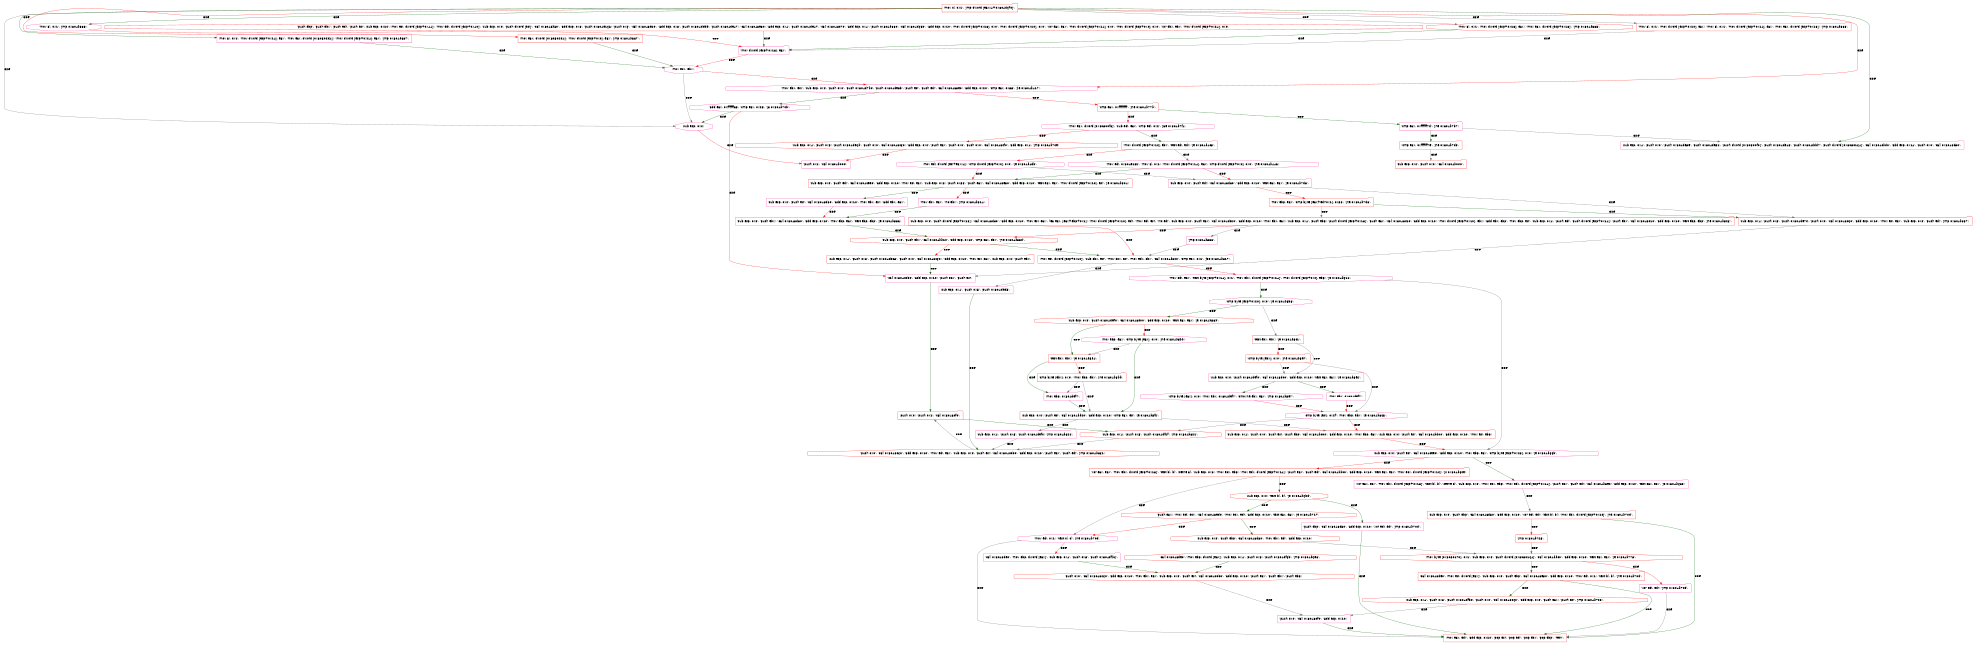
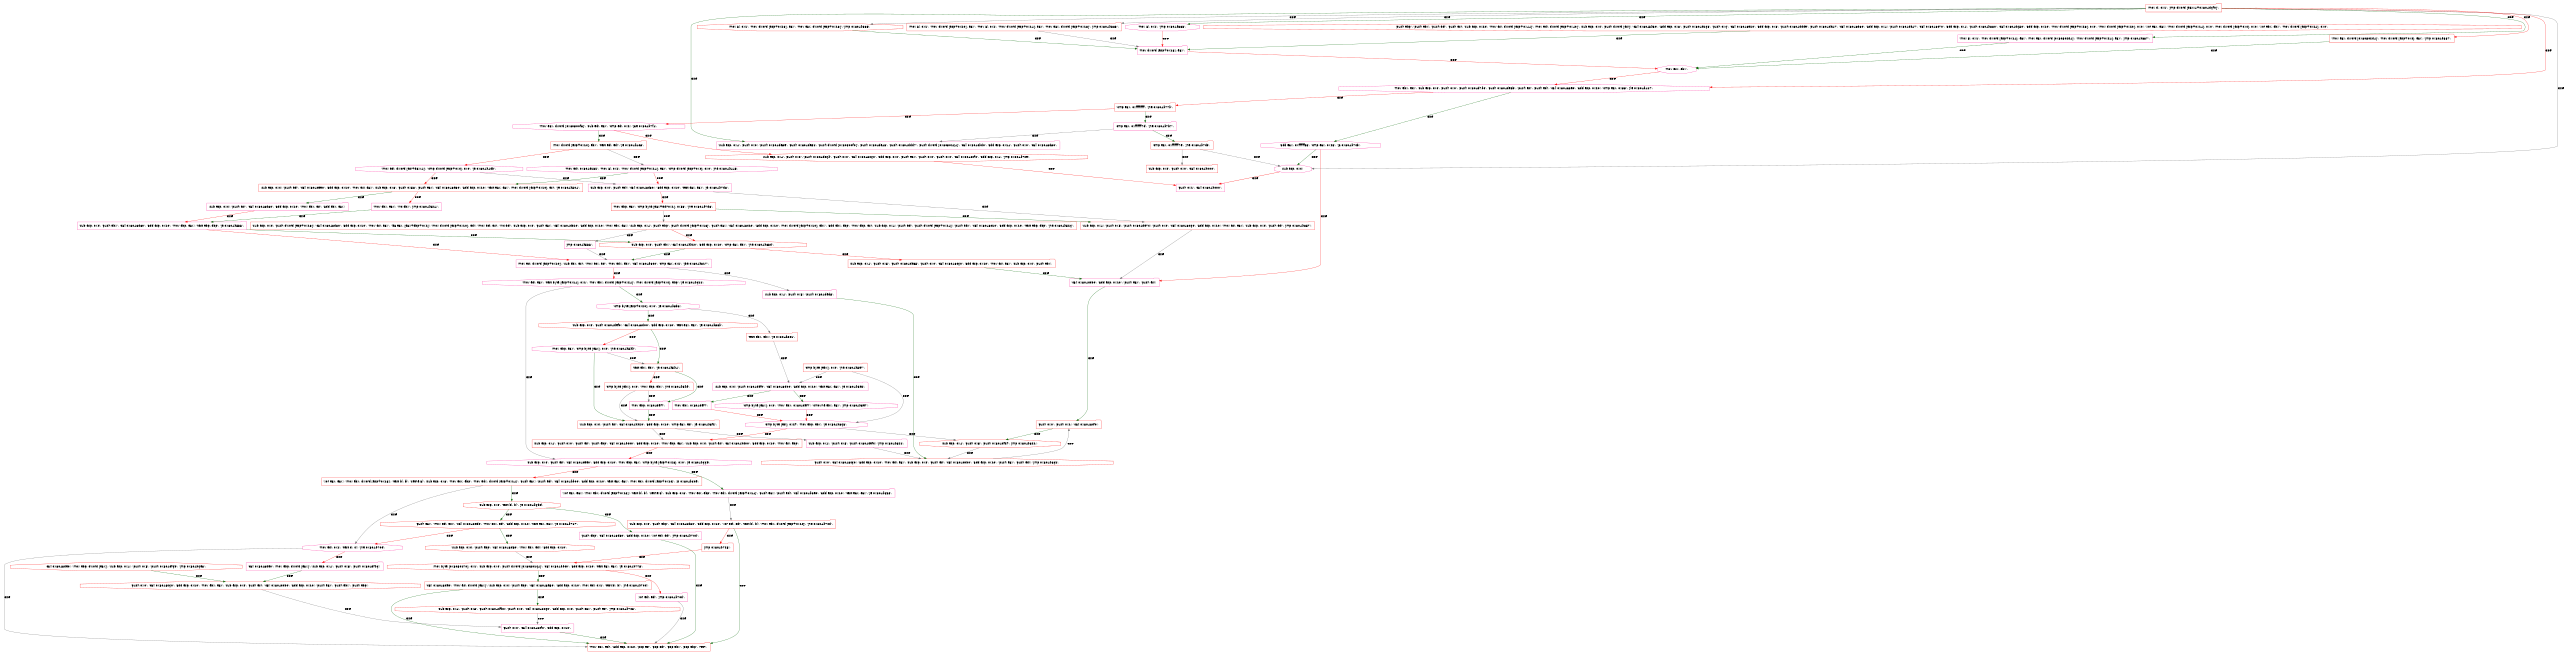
  digraph {
    fontname="DejaVu Sans"
    node [color=red fontname="DejaVu Sans" shape=folder]
    edge [color=darkgreen fontname="DejaVu Sans"]
    n1 [label="'push ebp', 'push ebx', 'push edi', 'push esi', 'sub esp, 0x2c', 'mov esi, dword [esp+0x44]', 'mov edi, dword [esp+0x40]', 'sub esp, 0xc', 'push dword [esi]', 'call 0x804a9a0', 'add esp, 0x8', 'push 0x804e16a', 'push 0x6', 'call 0x8048e20', 'add esp, 0x8', 'push 0x804ddde', 'push 0x804de47', 'call 0x8048e80', 'add esp, 0x4', 'push 0x804de47', 'call 0x8048c70', 'add esp, 0x4', 'push 0x8049880', 'call 0x804d650', 'add esp, 0x10', 'mov dword [esp+0x28], 0x0', 'mov dword [esp+0x20], 0x0', 'xor eax, eax', 'mov dword [esp+0x14], 0x0', 'mov dword [esp+0xc], 0x0', 'xor ebx, ebx', 'mov dword [esp+0x24], 0x0', " shape=octagon]
    n2 [color=deeppink label="'mov dword [esp+0x18], eax', "]
    n3 [color=deeppink label="'mov ecx, ebx', " shape=octagon]
    n4 [color=deeppink label="'mov ebx, ecx', 'sub esp, 0xc', 'push 0x0', 'push 0x804d79c', 'push 0x804de3b', 'push esi', 'push edi', 'call 0x804a8e0', 'add esp, 0x20', 'cmp eax, 0x55', 'jle 0x8049417', " shape=octagon]
    n5 [label="'cmp eax, 0xffffffff', 'jne 0x8049779', "]
    n6 [color=deeppink label="'cmp eax, 0xffffff7d', 'jne 0x80497b7', "]
    n7 [color=deeppink label="'mov eax, dword [0x80500f8]', 'sub edi, eax', 'cmp edi, 0x2', 'jae 0x80497f4', " shape=octagon]
    n8 [label="'cmp eax, 0xffffff7e', 'jne 0x80497cb', "]
    n9 [color=deeppink label="'sub esp, 0x4', 'push 0x0', 'push 0x804de5e', 'push 0x804de51', 'push dword [0x80500f0]', 'push 0x804de43', 'push 0x804ddd7', 'push dword [0x8050164]', 'call 0x804c9d0', 'add esp, 0x14', 'push 0x0', 'call 0x8048d50', "]
    n10 [label="'sub esp, 0x4', 'push 0x5', 'push 0x804de69', 'push 0x0', 'call 0x8048c60', 'add esp, 0xc', 'push eax', 'push 0x0', 'push 0x0', 'call 0x8048cf0', 'add esp, 0x4', 'jmp 0x80497ce', " shape=octagon]
    n11 [label="'mov dword [esp+0x1c], ebx', 'test edi, edi', 'je 0x80494c5', "]
    n12 [color=deeppink label="'sub esp, 0xc', " shape=octagon]
    n13 [label="'sub esp, 0xc', 'push 0x0', 'call 0x8049000', "]
    n14 [color=deeppink label="'push 0x1', 'call 0x8049000', "]
    n15 [color=deeppink label="'mov edi, 0x804e132', 'mov al, 0x1', 'mov dword [esp+0x14], eax', 'cmp dword [esp+0xc], 0x0', 'jne 0x804944a', " shape=octagon]
    n16 [color=deeppink label="'mov edi, dword [esi+eax*4]', 'cmp dword [esp+0xc], 0x0', 'je 0x80494db', " shape=octagon]
    n17 [color=deeppink label="'add eax, 0xffffffaa', 'cmp eax, 0x2a', 'ja 0x80497cb', " shape=octagon]
    n18 [color=deeppink label="'call 0x804c0b0', 'add esp, 0x10', 'push eax', 'push esi', "]
    n19 [label="'mov cl, 0x1', 'jmp dword [eax*4+0x804d6f0]', "]
    n20 [color=deeppink label="'mov al, 0x1', 'mov dword [esp+0x14], eax', 'mov eax, dword [0x80502d4]', 'mov dword [esp+0x24], eax', 'jmp 0x8049387', "]
    n21 [label="'mov eax, dword [0x80502d4]', 'mov dword [esp+0xc], eax', 'jmp 0x8049387', "]
    n22 [label="'mov al, 0x1', 'mov dword [esp+0x28], eax', 'mov eax, dword [esp+0x18]', 'jmp 0x8049383', " shape=octagon]
    n23 [label="'mov al, 0x1', 'mov dword [esp+0x20], eax', 'mov al, 0x1', 'mov dword [esp+0x14], eax', 'mov eax, dword [esp+0x18]', 'jmp 0x8049383', "]
    n24 [color=deeppink label="'mov al, 0x1', 'jmp 0x8049383', " shape=octagon]
    n25 [color=deeppink label="'sub esp, 0xc', 'push edi', 'call 0x8048d80', 'add esp, 0x10', 'test eax, eax', 'je 0x80497d8', "]
    n26 [label="'sub esp, 0xc', 'push edi', 'call 0x804cee0', 'add esp, 0x10', 'mov esi, eax', 'sub esp, 0x8', 'push 0x58', 'push eax', 'call 0x8048e30', 'add esp, 0x10', 'test eax, eax', 'mov dword [esp+0x10], esi', 'je 0x8049504', "]
    n27 [label="'sub esp, 0x4', 'push 0x5', 'push 0x804de7c', 'push 0x0', 'call 0x8048c60', 'add esp, 0x10', 'mov esi, eax', 'sub esp, 0xc', 'push edi', 'jmp 0x8049857', "]
    n28 [label="'mov ebp, eax', 'cmp byte [eax+edi-0x1], 0x58', 'jne 0x80497d8', "]
    n29 [color=deeppink label="'sub esp, 0xc', 'push esi', 'call 0x8048d80', 'add esp, 0x10', 'mov ebx, esi', 'add ebx, eax', "]
    n30 [color=deeppink label="'mov ebx, eax', 'inc ebx', 'jmp 0x8049514', "]
    n31 [label="'sub esp, 0xc', 'push dword [esp+0x18]', 'call 0x8048d80', 'add esp, 0x10', 'mov esi, eax', 'lea eax, [eax+ebp+0x1]', 'mov dword [esp+0x10], edi', 'mov edi, esi', 'inc edi', 'sub esp, 0xc', 'push eax', 'call 0x804cb20', 'add esp, 0x10', 'mov ebx, eax', 'sub esp, 0x4', 'push ebp', 'push dword [esp+0x18]', 'push eax', 'call 0x8048c10', 'add esp, 0x10', 'mov dword [esp+0x10], ebx', 'add ebx, ebp', 'mov ebp, esi', 'sub esp, 0x4', 'push edi', 'push dword [esp+0x14]', 'push ebx', 'call 0x8048c10', 'add esp, 0x10', 'test ebp, ebp', 'jne 0x8049526', "]
    n32 [color=deeppink label="'sub esp, 0xc', 'push ebx', 'call 0x8048d80', 'add esp, 0x10', 'mov ebp, eax', 'test ebp, ebp', 'je 0x804953a', "]
    n33 [label="'push 0x0', 'push 0x1', 'call 0x8048cf0', "]
    n34 [label="'sub esp, 0xc', 'push ebx', 'call 0x8049920', 'add esp, 0x10', 'cmp eax, ebx', 'jne 0x804983d', " shape=octagon]
    n35 [color=deeppink label="'jmp 0x804953a', "]
    n36 [color=deeppink label="'mov esi, dword [esp+0x10]', 'sub ebx, esi', 'mov ecx, esi', 'mov edx, ebx', 'call 0x80498c0', 'cmp eax, 0x2', 'jbe 0x8049817', "]
    n37 [label="'sub esp, 0x4', 'push 0x5', 'push 0x804df2f', 'jmp 0x8049821', " shape=octagon]
    n38 [label="'sub esp, 0x4', 'push 0x5', 'push 0x804dea5', 'push 0x0', 'call 0x8048c60', 'add esp, 0x10', 'mov esi, eax', 'sub esp, 0xc', 'push ebx', "]
    n39 [color=deeppink label="'sub esp, 0x4', 'push 0x5', 'push 0x804ded5', "]
    n40 [color=deeppink label="'mov edi, eax', 'test byte [esp+0x14], 0x1', 'mov ebx, dword [esp+0x24]', 'mov dword [esp+0xc], ebp', 'je 0x8049611', " shape=octagon]
    n41 [label="'push 0x0', 'call 0x8048c60', 'add esp, 0x10', 'mov edi, eax', 'sub esp, 0xc', 'push esi', 'call 0x804c0b0', 'add esp, 0x10', 'push eax', 'push edi', 'jmp 0x8049861', " shape=octagon]
    n42 [color=deeppink label="'sub esp, 0xc', 'push esi', 'call 0x804cee0', 'add esp, 0x10', 'mov ebp, eax', 'cmp byte [esp+0x28], 0x0', 'je 0x804966b', " shape=octagon]
    n43 [color=deeppink label="'cmp byte [esp+0x20], 0x0', 'je 0x80495b8', " shape=octagon]
    n44 [label="'xor eax, eax', 'mov ebx, dword [esp+0x18]', 'test bl, bl', 'setne al', 'sub esp, 0x8', 'mov ecx, ebp', 'mov edx, dword [esp+0x14]', 'push eax', 'push edi', 'call 0x8049900', 'add esp, 0x10', 'test eax, eax', 'mov ecx, dword [esp+0x1c]', 'js 0x80496ce', "]
    n45 [color=deeppink label="'xor eax, eax', 'mov ebx, dword [esp+0x18]', 'test bl, bl', 'setne al', 'sub esp, 0x8', 'mov ecx, ebp', 'mov edx, dword [esp+0x14]', 'push eax', 'push edi', 'call 0x80498e0', 'add esp, 0x10', 'test eax, eax', 'je 0x80496a5', "]
    n46 [label="'test ebx, ebx', 'je 0x80495c1', "]
    n47 [label="'sub esp, 0xc', 'push 0x804def0', 'call 0x8048d00', 'add esp, 0x10', 'test eax, eax', 'je 0x8049589', " shape=octagon]
    n48 [color=deeppink label="'mov edi, 0x1', 'test cl, cl', 'jne 0x804970d', " shape=octagon]
    n49 [label="'sub esp, 0xc', 'test bl, bl', 'je 0x80496bd', " shape=octagon]
    n50 [label="'sub esp, 0xc', 'push ebp', 'call 0x8048d30', 'add esp, 0x10', 'xor edi, edi', 'test bl, bl', 'mov ebx, dword [esp+0x1c]', 'jne 0x804970d', "]
    n51 [color=deeppink label="'sub esp, 0xc', 'push 0x804def0', 'call 0x8048d00', 'add esp, 0x10', 'test eax, eax', 'je 0x80495e2', "]
    n52 [label="'cmp byte [ebx], 0x0', 'jne 0x80495e7', "]
    n53 [label="'test ebx, ebx', 'je 0x8049594', "]
    n54 [color=deeppink label="'mov ebp, eax', 'cmp byte [eax], 0x0', 'jne 0x8049599', " shape=octagon]
    n55 [label="'mov eax, edi', 'add esp, 0x2c', 'pop esi', 'pop edi', 'pop ebx', 'pop ebp', 'retn', "]
    n56 [color=deeppink label="'call 0x8048de0', 'mov ebp, dword [eax]', 'sub esp, 0x4', 'push 0x5', 'push 0x804df96', "]
    n57 [label="'push eax', 'mov edi, ecx', 'call 0x8048ed0', 'mov ecx, edi', 'add esp, 0x10', 'test eax, eax', 'je 0x8049717', " shape=octagon]
    n58 [color=deeppink label="'push ebp', 'call 0x8048d30', 'add esp, 0x10', 'xor edi, edi', 'jmp 0x804970d', "]
    n59 [label="'jmp 0x8049725', "]
    n60 [color=deeppink label="'mov ebx, 0x804def7', "]
    n61 [color=deeppink label="'cmp byte [eax], 0x0', 'mov ebx, 0x804def7', 'cmovne ebx, eax', 'jmp 0x80495e7', " shape=octagon]
    n62 [color=deeppink label="'cmp byte [esi], 0x2f', 'mov ebp, ebx', 'je 0x804986a', " shape=octagon]
    n63 [color=deeppink label="'mov ebp, 0x804def7', "]
    n64 [label="'cmp byte [ebx], 0x0', 'mov ebp, ebx', 'jne 0x8049599', "]
    n65 [label="'sub esp, 0xc', 'push esi', 'call 0x8049920', 'add esp, 0x10', 'cmp eax, esi', 'je 0x80495f2', "]
    n66 [label="'push 0x0', 'call 0x8048c60', 'add esp, 0x10', 'mov ebx, eax', 'sub esp, 0xc', 'push esi', 'call 0x804c0b0', 'add esp, 0x10', 'push eax', 'push ebx', 'push ebp', " shape=octagon]
    n67 [label="'sub esp, 0xc', 'push ebp', 'call 0x8048d30', 'mov ebx, edi', 'add esp, 0x10', " shape=octagon]
    n68 [label="'mov byte [0x8050170], 0x1', 'sub esp, 0xc', 'push dword [0x8050164]', 'call 0x80499c0', 'add esp, 0x10', 'test eax, eax', 'je 0x8049775', " shape=octagon]
    n69 [label="'call 0x8048de0', 'mov ebp, dword [eax]', 'sub esp, 0x4', 'push 0x5', 'push 0x804df6b', 'jmp 0x80496e8', " shape=octagon]
    n70 [label="'sub esp, 0x4', 'push 0x0', 'push esi', 'push ebp', 'call 0x8049c00', 'add esp, 0x10', 'mov ebp, eax', 'sub esp, 0xc', 'push esi', 'call 0x8049d00', 'add esp, 0x10', 'mov esi, ebp', "]
    n71 [color=deeppink label="'sub esp, 0x4', 'push 0x5', 'push 0x804defc', 'jmp 0x8049821', "]
    n72 [color=deeppink label="'push 0x0', 'call 0x8048cf0', 'add esp, 0x10', "]
    n73 [color=deeppink label="'xor edi, edi', 'jmp 0x804970d', "]
    n74 [label="'call 0x8048de0', 'mov esi, dword [eax]', 'sub esp, 0xc', 'push ebp', 'call 0x8048e50', 'add esp, 0x10', 'mov edi, 0x1', 'test bl, bl', 'jne 0x804970d', "]
    n75 [label="'sub esp, 0x4', 'push 0x5', 'push 0x804dfbc', 'push 0x0', 'call 0x8048c60', 'add esp, 0xc', 'push eax', 'push esi', 'jmp 0x8049703', " shape=octagon]
    n1 -> n2 [label=CFG]
    n2 -> n3 [color=red label=CFG]
    n3 -> n4 [color=red label=CFG]
    n4 -> n5 [color=red label=CFG]
    n4 -> n17 [label=CFG]
    n5 -> n6 [label=CFG]
    n5 -> n7 [color=red label=CFG]
    n6 -> n8 [label=CFG]
    n6 -> n9 [color=gray40 label=CFG]
    n7 -> n10 [color=red label=CFG]
    n7 -> n11 [label=CFG]
-   n3 -> n12 [color=gray40 label=CFG]
+   n8 -> n12 [color=gray40 label=CFG]
    n8 -> n13 [color=gray40 label=CFG]
    n10 -> n14 [color=red label=CFG]
    n11 -> n15 [color=gray40 label=CFG]
    n11 -> n16 [color=red label=CFG]
    n12 -> n14 [color=red label=CFG]
    n15 -> n25 [color=red label=CFG]
    n15 -> n26 [label=CFG]
    n16 -> n25 [color=gray40 label=CFG]
    n16 -> n26 [color=red label=CFG]
    n17 -> n12 [label=CFG]
    n17 -> n18 [color=red label=CFG]
    n18 -> n33 [label=CFG]
    n19 -> n4 [color=red label=CFG]
    n19 -> n9 [label=CFG]
    n19 -> n12 [color=gray40 label=CFG]
    n19 -> n20 [label=CFG]
    n19 -> n21 [color=red label=CFG]
    n19 -> n22 [color=gray40 label=CFG]
    n19 -> n23 [color=gray40 label=CFG]
    n19 -> n24 [label=CFG]
    n20 -> n3 [label=CFG]
    n21 -> n3 [label=CFG]
    n22 -> n2 [label=CFG]
    n23 -> n2 [color=gray40 label=CFG]
    n24 -> n2 [color=red label=CFG]
    n25 -> n27 [color=gray40 label=CFG]
    n25 -> n28 [color=red label=CFG]
    n26 -> n29 [label=CFG]
    n26 -> n30 [color=red label=CFG]
    n27 -> n18 [color=gray40 label=CFG]
    n28 -> n27 [label=CFG]
    n28 -> n31 [color=gray40 label=CFG]
    n29 -> n32 [color=red label=CFG]
    n30 -> n32 [label=CFG]
    n31 -> n34 [color=red label=CFG]
    n31 -> n35 [color=gray40 label=CFG]
    n32 -> n34 [label=CFG]
    n32 -> n36 [color=red label=CFG]
    n33 -> n37 [label=CFG]
    n34 -> n36 [label=CFG]
    n34 -> n38 [color=red label=CFG]
    n35 -> n36 [color=gray40 label=CFG]
    n36 -> n39 [color=gray40 label=CFG]
    n36 -> n40 [color=red label=CFG]
    n37 -> n41 [color=gray40 label=CFG]
    n38 -> n18 [label=CFG]
    n39 -> n41 [label=CFG]
    n40 -> n42 [color=gray40 label=CFG]
    n40 -> n43 [label=CFG]
    n41 -> n33 [color=gray40 label=CFG]
    n42 -> n44 [color=red label=CFG]
    n42 -> n45 [label=CFG]
    n43 -> n46 [color=gray40 label=CFG]
    n43 -> n47 [label=CFG]
    n44 -> n48 [color=gray40 label=CFG]
    n44 -> n49 [label=CFG]
    n45 -> n50 [color=gray40 label=CFG]
    n46 -> n51 [color=gray40 label=CFG]
-   n46 -> n52 [color=red label=CFG]
    n47 -> n53 [label=CFG]
    n47 -> n54 [color=red label=CFG]
    n48 -> n55 [color=gray40 label=CFG]
    n48 -> n56 [color=red label=CFG]
    n49 -> n57 [label=CFG]
    n49 -> n58 [label=CFG]
    n50 -> n55 [label=CFG]
    n50 -> n59 [color=red label=CFG]
    n51 -> n60 [label=CFG]
    n51 -> n61 [label=CFG]
    n52 -> n51 [color=gray40 label=CFG]
    n52 -> n62 [color=gray40 label=CFG]
    n53 -> n63 [label=CFG]
    n53 -> n64 [color=red label=CFG]
    n54 -> n53 [color=gray40 label=CFG]
    n54 -> n65 [label=CFG]
    n56 -> n66 [label=CFG]
    n57 -> n48 [color=red label=CFG]
    n57 -> n67 [label=CFG]
    n58 -> n55 [label=CFG]
    n59 -> n68 [color=red label=CFG]
    n60 -> n62 [color=red label=CFG]
    n61 -> n62 [color=red label=CFG]
    n62 -> n37 [color=gray40 label=CFG]
    n62 -> n70 [color=red label=CFG]
    n63 -> n65 [label=CFG]
    n64 -> n63 [color=gray40 label=CFG]
    n64 -> n65 [color=gray40 label=CFG]
    n65 -> n70 [color=gray40 label=CFG]
    n65 -> n71 [color=gray40 label=CFG]
    n66 -> n72 [color=gray40 label=CFG]
    n67 -> n68 [color=gray40 label=CFG]
    n68 -> n73 [color=red label=CFG]
    n68 -> n74 [label=CFG]
    n69 -> n66 [label=CFG]
    n70 -> n42 [color=red label=CFG]
    n71 -> n41 [color=gray40 label=CFG]
    n72 -> n55 [label=CFG]
    n73 -> n55 [color=gray40 label=CFG]
    n74 -> n55 [label=CFG]
    n74 -> n75 [label=CFG]
    n75 -> n72 [color=gray40 label=CFG]
  }
